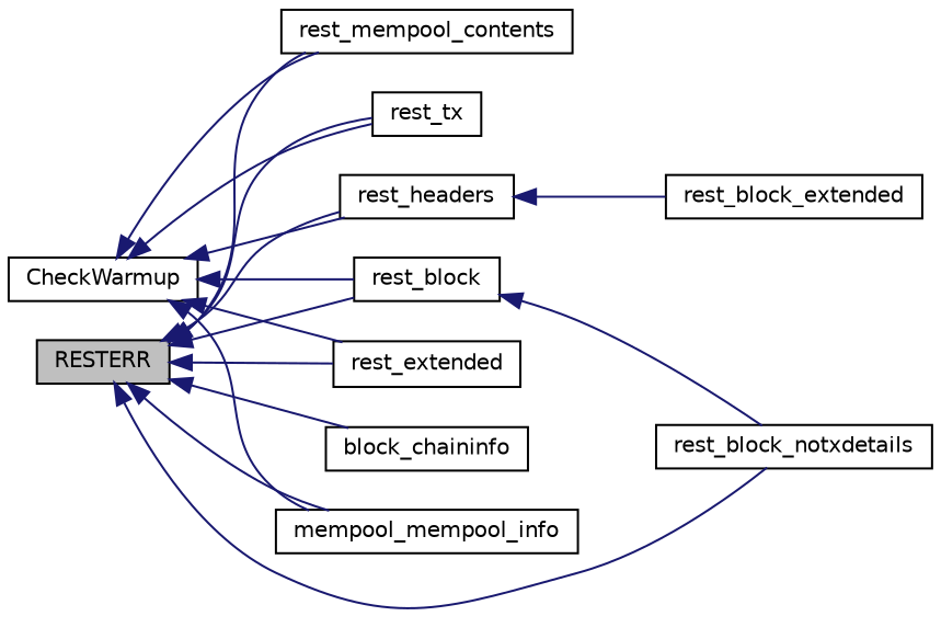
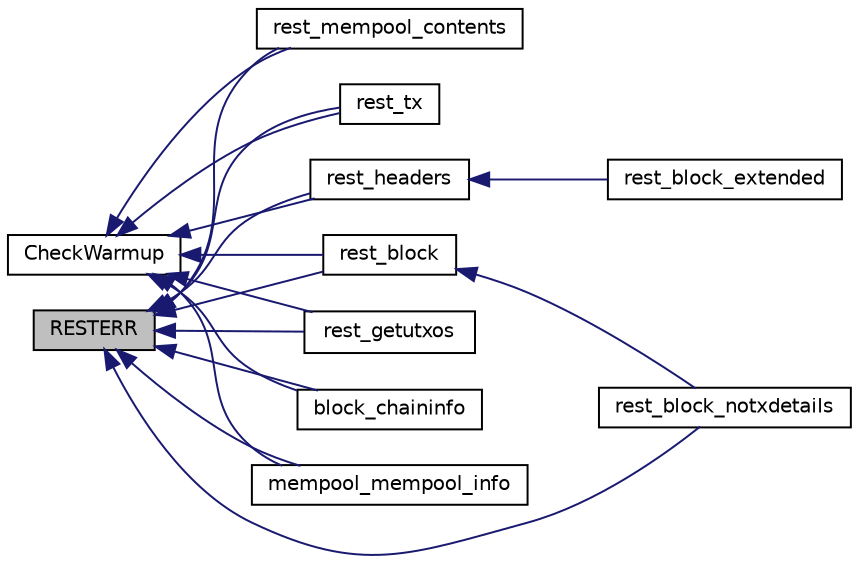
  digraph {
    rankdir=LR
    node [color=black fillcolor=white fontname=Helvetica fontsize=10 shape=record style=filled]
    edge [color=midnightblue dir=back fontname=Helvetica fontsize=10 labelfontname=Helvetica labelfontsize=10 style=solid]
    n1 [fillcolor=grey75 fontcolor=black height=0.2 label=RESTERR width=0.4]
    n2 [height=0.2 label=rest_headers width=0.4]
    n3 [height=0.2 label=rest_block width=0.4]
    n4 [height=0.2 label=block_chaininfo width=0.4]
    n5 [height=0.2 label=mempool_mempool_info width=0.4]
    n6 [height=0.2 label=rest_mempool_contents width=0.4]
    n7 [height=0.2 label=rest_tx width=0.4]
-   n8 [height=0.2 label=rest_extended width=0.4]
+   n8 [height=0.2 label=rest_getutxos width=0.4]
    n9 [height=0.2 label=rest_block_notxdetails width=0.4]
    n10 [height=0.2 label=CheckWarmup width=0.4]
    n11 [height=0.2 label=rest_block_extended width=0.4]
    n1 -> n2
    n1 -> n3
    n1 -> n4
    n1 -> n5
    n1 -> n6
    n1 -> n7
    n1 -> n8
    n1 -> n9
    n2 -> n11
    n3 -> n9
    n10 -> n2
    n10 -> n3
+   n10 -> n4
    n10 -> n5
    n10 -> n6
    n10 -> n7
    n10 -> n8
  }
